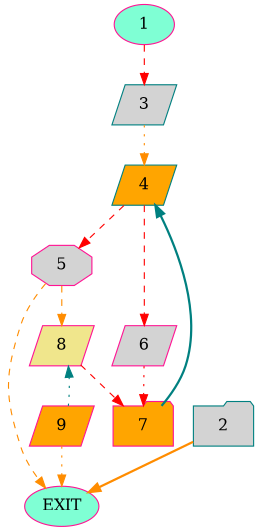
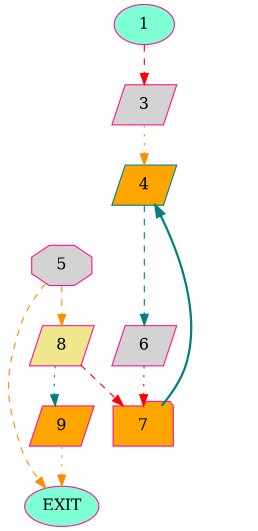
  digraph {
    node [color=deeppink fillcolor=lightgrey shape=parallelogram style=filled]
    edge [color=darkorange style=dashed]
    1 [fillcolor=aquamarine shape=ellipse]
-   3 [color=teal]
+   3
    n3 [fillcolor=aquamarine label=EXIT shape=ellipse]
-   2 [color=teal shape=folder]
    4 [color=teal fillcolor=orange]
    5 [shape=octagon]
    6
    8 [fillcolor=khaki]
    7 [fillcolor=orange shape=folder]
    9 [fillcolor=orange]
    1 -> 3 [color=red]
    3 -> 4 [style=dotted]
-   2 -> n3 [style=bold]
-   4 -> 5 [color=red]
-   4 -> 6 [color=red]
+   4 -> 6 [color=teal]
    5 -> n3
    5 -> 8
    6 -> 7 [color=red style=dotted]
    8 -> 7 [color=red]
-   9 -> 8 [color=teal style=dotted]
+   8 -> 9 [color=teal style=dotted]
    7 -> 4 [color=teal style=bold]
    9 -> n3 [style=dotted]
  }
